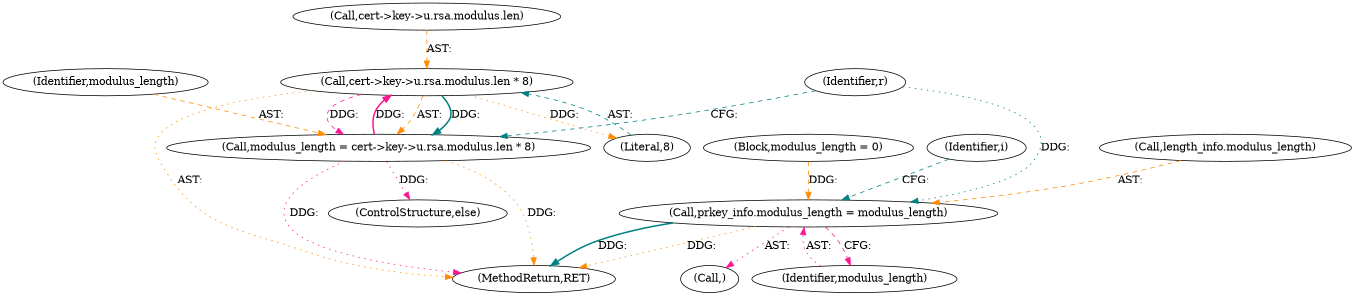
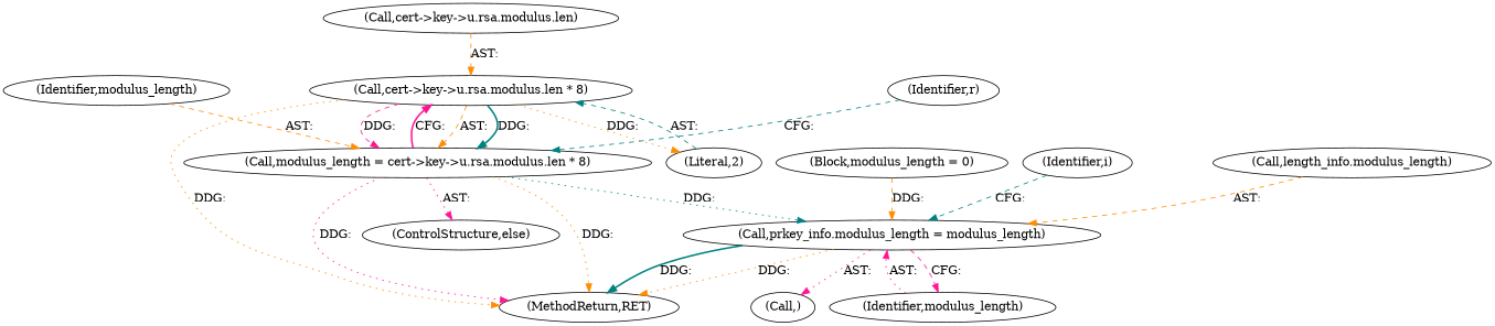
  digraph {
    edge [color=darkorange style=dashed]
    n1 [label="(Call,cert->key->u.rsa.modulus.len * 8)"]
    n2 [label="(Call,modulus_length = cert->key->u.rsa.modulus.len * 8)"]
-   n3 [label="(Literal,8)"]
+   n3 [label="(Literal,2)"]
    n4 [label="(MethodReturn,RET)"]
    n5 [label="(Call,prkey_info.modulus_length = modulus_length)"]
    n6 [label="(ControlStructure,else)"]
    n7 [label="(Identifier,modulus_length)"]
    n8 [label="(Call,)"]
    n9 [label="(Block,modulus_length = 0)"]
    n10 [label="(Identifier,i)"]
    n11 [label="(Call,cert->key->u.rsa.modulus.len)"]
    n12 [label="(Call,length_info.modulus_length)"]
    n13 [label="(Identifier,modulus_length)"]
    n14 [label="(Identifier,r)"]
    n1 -> n2 [label="AST: "]
    n1 -> n2 [color=teal label="DDG: " style=bold]
    n1 -> n2 [color=deeppink label="DDG: "]
    n1 -> n3 [label="DDG: " style=dotted]
-   n1 -> n4 [label="AST: " style=dotted]
-   n2 -> n1 [color=deeppink label="DDG: " style=bold]
+   n1 -> n4 [label="DDG: " style=dotted]
+   n2 -> n1 [color=deeppink label="CFG: " style=bold]
    n2 -> n4 [color=deeppink label="DDG: " style=dotted]
    n2 -> n4 [label="DDG: " style=dotted]
-   n14 -> n5 [color=teal label="DDG: " style=dotted]
-   n2 -> n6 [color=deeppink label="DDG: " style=dotted]
+   n2 -> n5 [color=teal label="DDG: " style=dotted]
+   n2 -> n6 [color=deeppink label="AST: " style=dotted]
    n3 -> n1 [color=teal label="AST: "]
    n5 -> n4 [color=teal label="DDG: " style=bold]
    n5 -> n4 [label="DDG: " style=dotted]
    n5 -> n7 [color=deeppink label="CFG: "]
    n5 -> n8 [color=deeppink label="AST: " style=dotted]
    n7 -> n5 [color=deeppink label="AST: " style=dotted]
    n9 -> n5 [label="DDG: "]
    n10 -> n5 [color=teal label="CFG: "]
    n11 -> n1 [label="AST: "]
    n12 -> n5 [label="AST: "]
    n13 -> n2 [label="AST: "]
    n14 -> n2 [color=teal label="CFG: "]
  }
